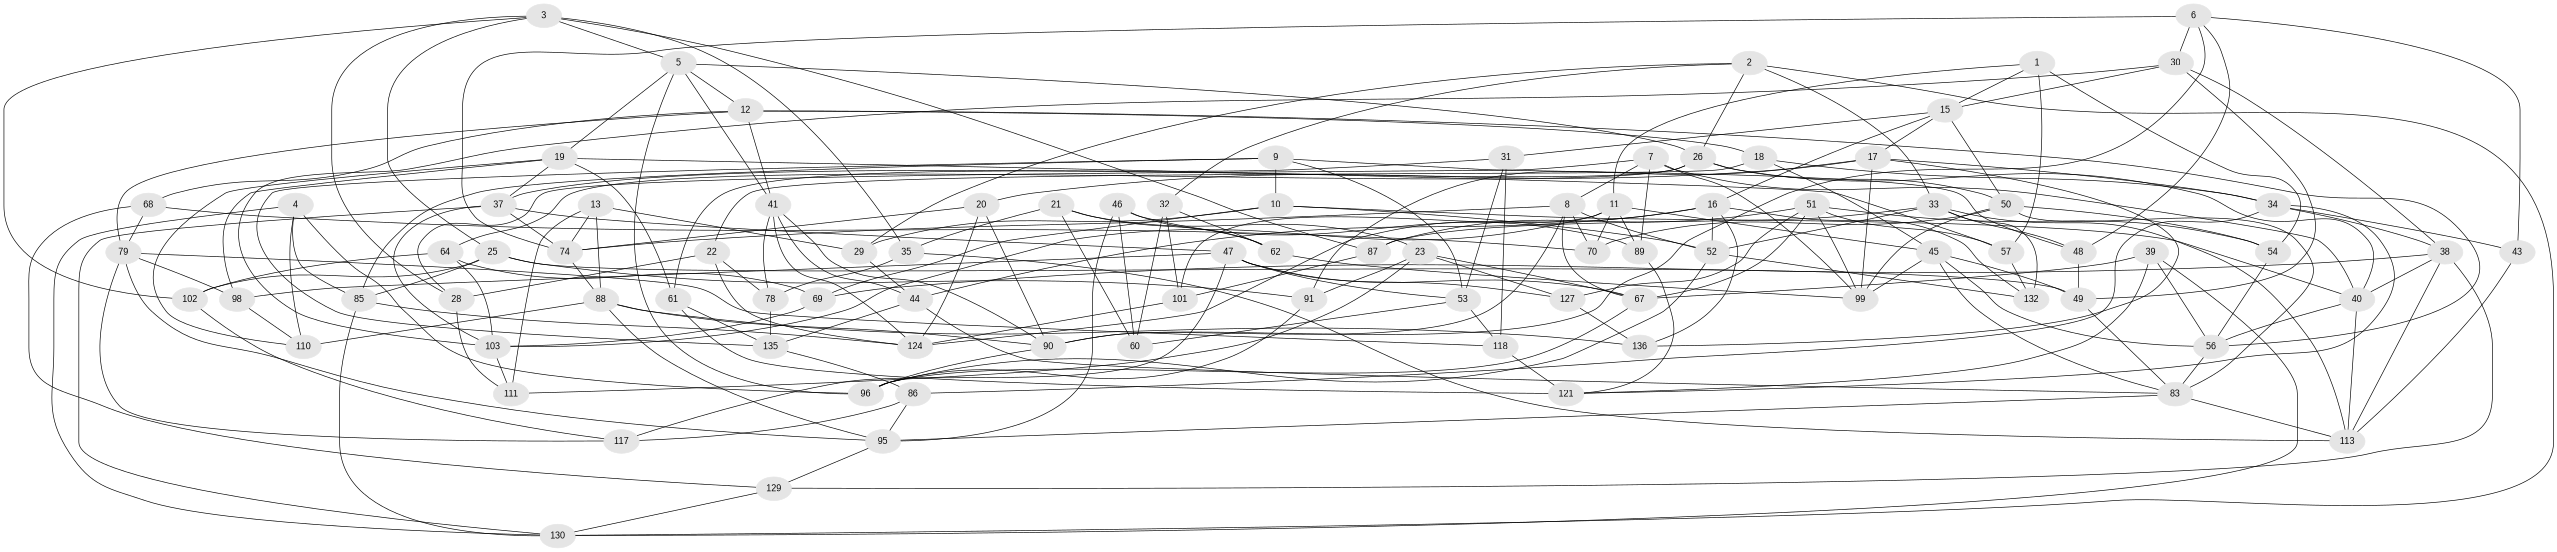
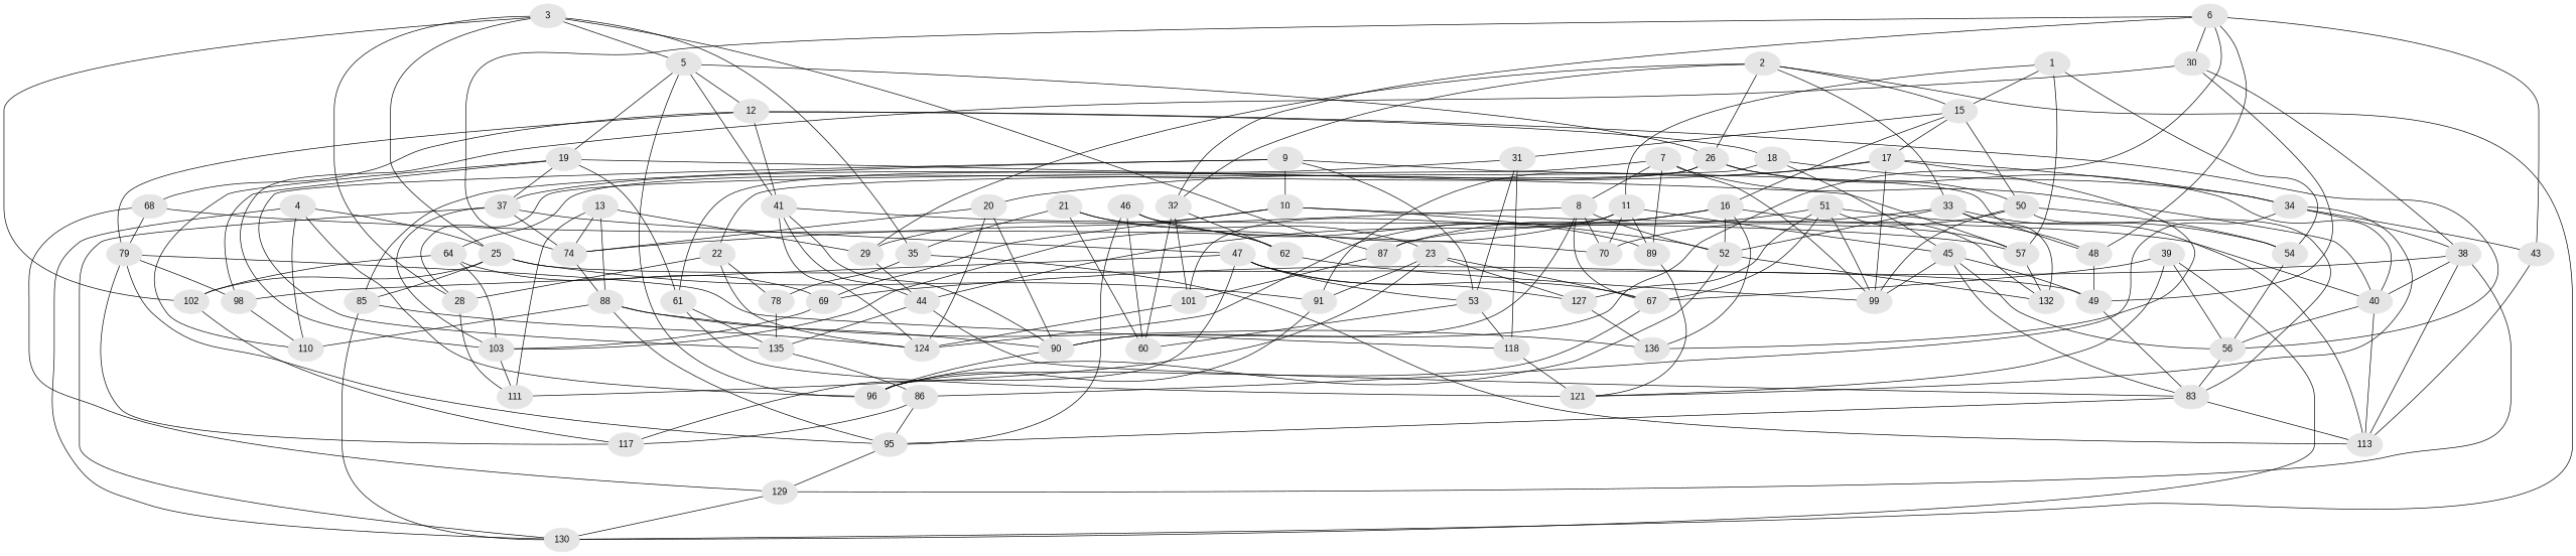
  graph {
    fontname="Liberation Sans"
    node [color=gray90 fontname="Liberation Sans" style=filled]
    edge [fontname="Liberation Sans"]
    11 [super="+81"]
    89
    70
    45 [super="+82"]
    101
    103 [super="+131"]
    1
    15 [super="+137"]
    54
    57
    16 [super="+109"]
    17 [super="+27"]
    31
    50 [super="+126"]
    56 [super="+77"]
    132
    2 [super="+100"]
    26 [super="+73"]
    29
    32 [super="+122"]
    33 [super="+115"]
    130 [super="+138"]
    40 [super="+80"]
    61
    64
    44 [super="+72"]
    60
    62
    87
    48 [super="+76"]
    52 [super="+93"]
    113 [super="+123"]
    3 [super="+24"]
    5 [super="+14"]
    25 [super="+94"]
    28
    35
    102
    96 [super="+119"]
    12 [super="+55"]
    19 [super="+75"]
    41 [super="+58"]
    85
    91
    49 [super="+59"]
    111
    78
    117
    4
    110
    18
    68
    79 [super="+107"]
    37 [super="+63"]
    98
    90 [super="+112"]
    124 [super="+128"]
    6 [super="+133"]
    30
    43
    74 [super="+84"]
    38 [super="+97"]
    88 [super="+104"]
    7 [super="+36"]
    8 [super="+42"]
    99 [super="+114"]
    67 [super="+108"]
    23 [super="+65"]
    127
    121 [super="+134"]
    9 [super="+139"]
    10 [super="+71"]
    53 [super="+106"]
    135
    69
    118 [super="+125"]
    86
    83 [super="+92"]
    34 [super="+66"]
    22
    129
    95 [super="+105"]
    13
    136
    20
    47 [super="+116"]
    21
    39
    46
    51 [super="+120"]
    11 -- 89
    11 -- 70
    11 -- 45
    11 -- 101
    11 -- 103
    89 -- 121
    45 -- 56
    45 -- 49
    45 -- 99
    45 -- 83
    101 -- 124
    103 -- 111
    1 -- 11
    1 -- 15
    1 -- 54
    1 -- 57
    15 -- 16
    15 -- 17
    15 -- 31
    15 -- 50
    54 -- 56
    57 -- 132
    16 -- 132
    16 -- 44
    16 -- 52
    16 -- 124
    16 -- 136
    17 -- 91
    17 -- 99
    17 -- 34
    17 -- 136
    17 -- 20
    31 -- 37
    31 -- 53
    31 -- 118
    50 -- 70
    50 -- 54
    50 -- 99
    50 -- 83
    56 -- 83
-   30 -- 15
+   2 -- 15
    2 -- 26
    2 -- 29
    2 -- 32
    2 -- 33
    2 -- 130
    26 -- 50
    26 -- 40
    26 -- 61
    26 -- 64
    29 -- 44
    32 -- 101
    32 -- 60
    32 -- 62
    33 -- 132
    33 -- 87
    33 -- 48
    33 -- 52
    33 -- 113
    40 -- 56
    40 -- 113
    61 -- 121
    61 -- 135
    64 -- 103
    64 -- 102
    64 -- 69
    44 -- 135
    44 -- 83
    62 -- 99
    87 -- 101
    48 -- 49 [weight=2]
    52 -- 132
    52 -- 96
    3 -- 87
    3 -- 5
    3 -- 25
    3 -- 28
    3 -- 35
    3 -- 102
    5 -- 26
    5 -- 96
    5 -- 12
    5 -- 19
    5 -- 41
    25 -- 102
    25 -- 85
    25 -- 91
    25 -- 49
    28 -- 111
    35 -- 113
    35 -- 78
    102 -- 117
    12 -- 56
    12 -- 41
    12 -- 18
    12 -- 68
    12 -- 79
    19 -- 57
    19 -- 61
    19 -- 110
    19 -- 37
    19 -- 98
    41 -- 44
-   41 -- 78
+   41 -- 57
    41 -- 90
    41 -- 124
    85 -- 130
    85 -- 124
    91 -- 96
    49 -- 83
    78 -- 135
    4 -- 130
-   4 -- 85
+   4 -- 25
    4 -- 96
    4 -- 110
    18 -- 45
    18 -- 34
    18 -- 22
    68 -- 70
    68 -- 79
    68 -- 129
    79 -- 117
    79 -- 98
    79 -- 118
    79 -- 95
    37 -- 103
    37 -- 130
    37 -- 74
    37 -- 47
    98 -- 110
    90 -- 96
+   6 -- 32
    6 -- 48
    6 -- 90
    6 -- 30
    6 -- 43
    6 -- 74
    30 -- 103
    30 -- 49
    30 -- 38
    43 -- 113
    74 -- 88
    38 -- 40
    38 -- 113
    38 -- 69
    38 -- 129
    88 -- 110
    88 -- 90
    88 -- 95
    88 -- 136
    7 -- 89
    7 -- 40
    7 -- 28
    7 -- 8
    7 -- 99
    8 -- 70
    8 -- 52
    8 -- 90
    8 -- 74
    8 -- 67
    67 -- 96
    23 -- 91
    23 -- 111
    23 -- 67
    23 -- 127
    127 -- 136
    9 -- 48
    9 -- 85
    9 -- 10 [weight=2]
    9 -- 53
    9 -- 135
    10 -- 29
    10 -- 40
    10 -- 52
    10 -- 69
    53 -- 60
    53 -- 118 [weight=2]
    135 -- 86
    69 -- 103
    118 -- 121 [weight=2]
    86 -- 117
    86 -- 95
    83 -- 113
    83 -- 95
    34 -- 43
    34 -- 38
    34 -- 121
    34 -- 86
    22 -- 28
    22 -- 78
    22 -- 124
    129 -- 130
    95 -- 129
    13 -- 29
    13 -- 111
    13 -- 74
    13 -- 88
    20 -- 90
    20 -- 124
    20 -- 74
    47 -- 117
    47 -- 98
    47 -- 67
    47 -- 127
    47 -- 53
    21 -- 60
    21 -- 62
    21 -- 35
    21 -- 23
    39 -- 56
    39 -- 130
    39 -- 67
    39 -- 121
    46 -- 89
    46 -- 60
    46 -- 62
    46 -- 95
    51 -- 54
    51 -- 57
    51 -- 87
    51 -- 99
    51 -- 67
    51 -- 127
  }
